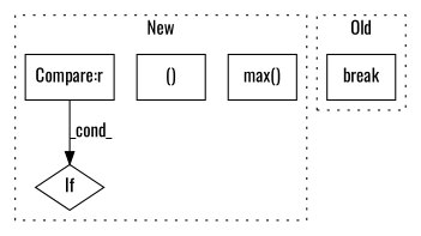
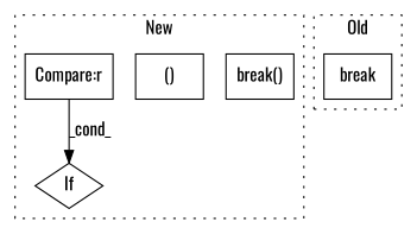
  digraph {
    fontname=Oswald
    node [shape=box fontname=Oswald]
-   n1 [a=75 l=19 label="max()" s=16748]
+   n1 [a=75 l=19 label="break()" s=16748]
    n2 [a=54 l=21 label="()" s=16820]
    n3 [a=96 l=3 label=If s=17007 shape=diamond]
    n4 [a=40 l=14 label="Compare:r" s=17010]
    n5 [a=94 l=5 label=break s=16471]
    subgraph cluster_1 {
      label=New
      style=dotted
      n1
      n2
      n3
      n4
    }
    subgraph cluster_2 {
      label=Old
      style=dotted
      n5
    }
    n4 -> n3 [label=_cond_ fontname=Oswald]
  }
